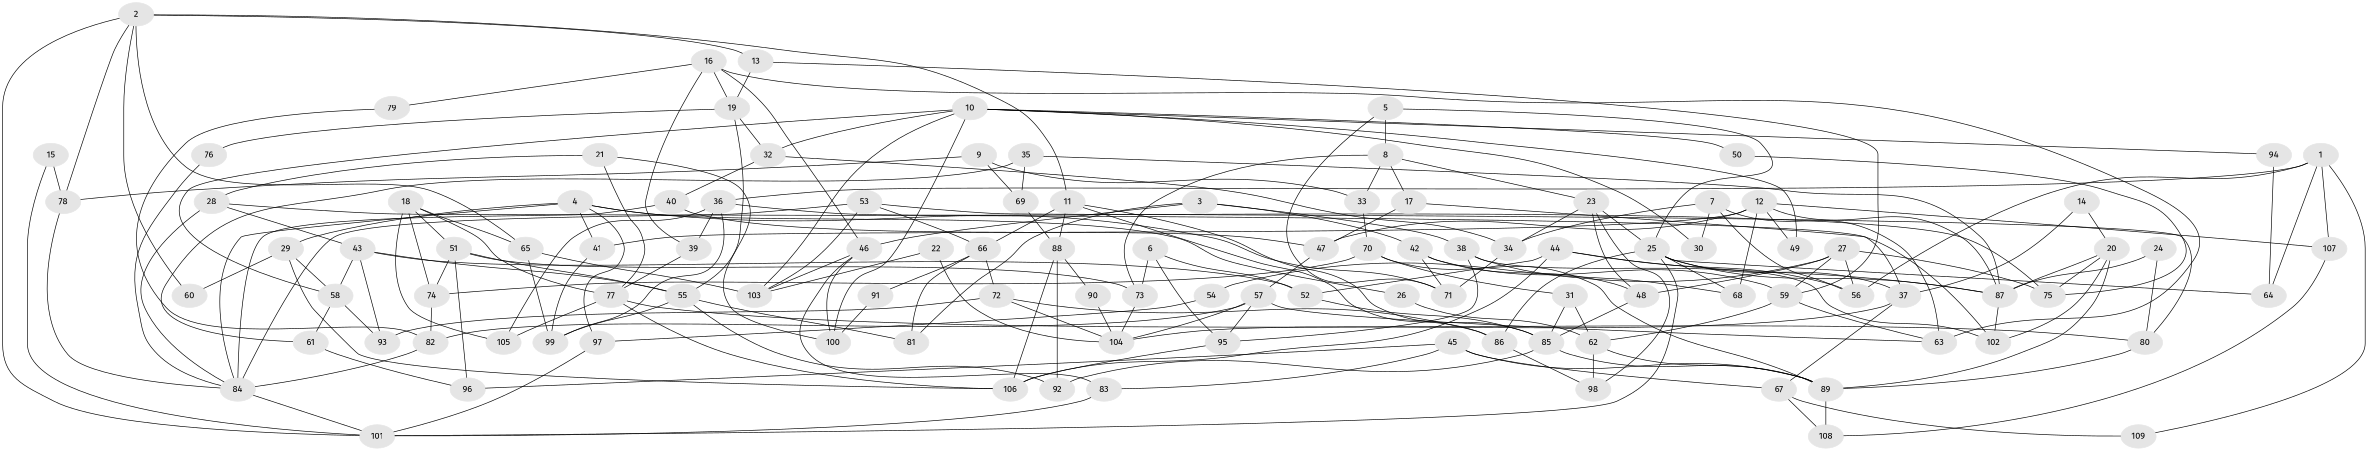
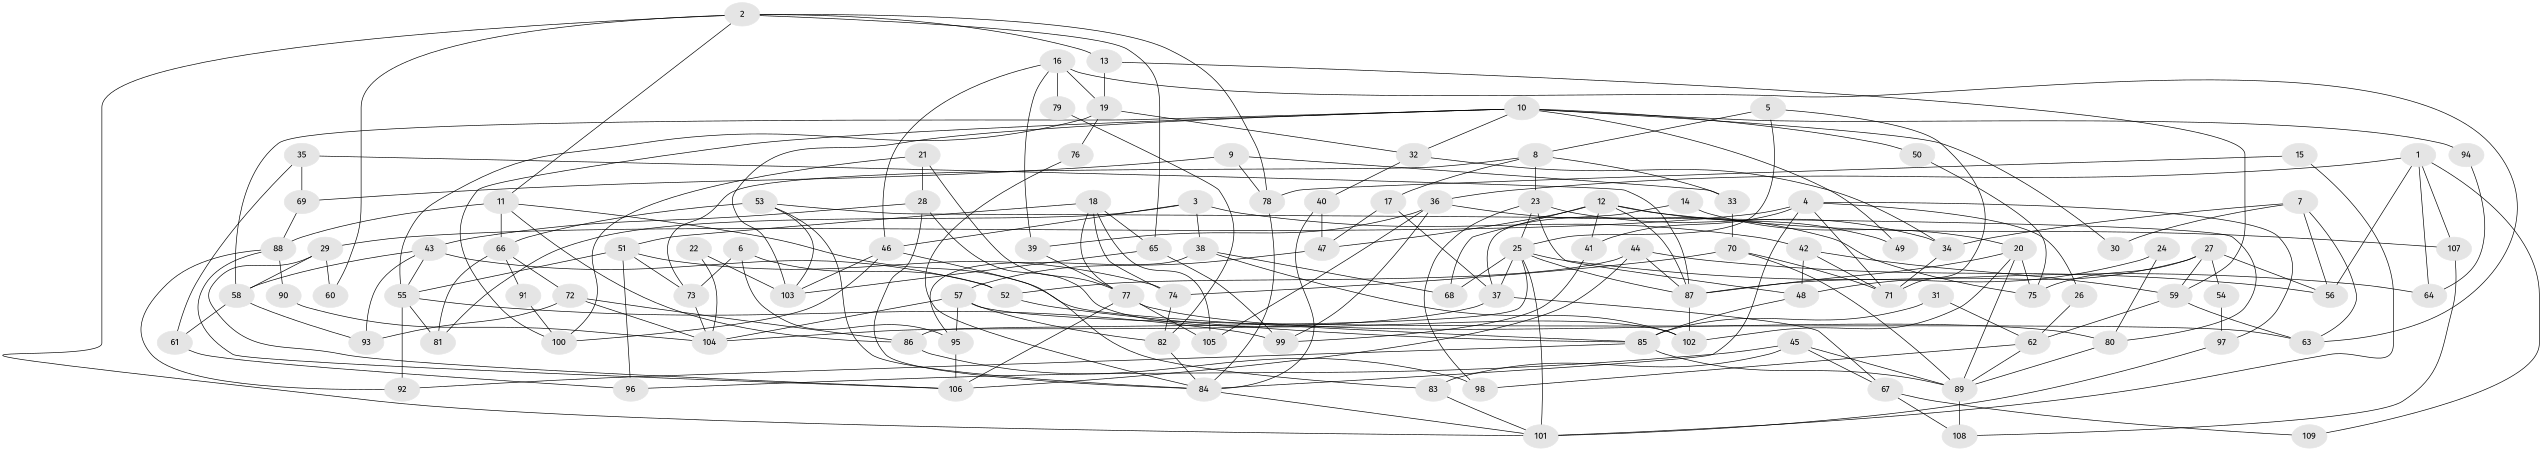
  graph {
    fontname="Fira Sans"
    node [color=gray90 fontname="Fira Sans" style=filled]
    edge [fontname="Fira Sans"]
    1
    36
    56
    64
    107
    109
    39
    105
    75
    99
    108
    2
    11
    13
    60
    65
    78
    101
    66
    85
    86
    88
    19
    59
    103
    84
    3
    38
    42
    46
    81
    95
    68
    102
    71
    48
    100
    83
    4
    26
    29
    41
    97
    62
    58
    106
    5
    8
    25
    73
    17
    23
    33
    87
    37
    6
    52
    104
    7
    30
    34
    63
    47
    98
    70
    9
    69
    10
    32
    49
    50
    94
    40
    61
    93
    72
    91
    89
    92
    90
    12
    57
    55
    76
    14
    20
    67
    15
    16
    79
    77
    82
    18
    51
    74
    96
    80
    21
    28
    43
    22
    24
    27
    54
    31
    35
    44
    45
    53
    1 -- 36
    1 -- 56
    1 -- 64
    1 -- 107
    1 -- 109
    36 -- 39
    36 -- 105
    36 -- 75
    36 -- 99
    107 -- 108
    39 -- 77
    2 -- 11
    2 -- 13
    2 -- 60
    2 -- 65
    2 -- 78
    2 -- 101
    11 -- 66
    11 -- 85
    11 -- 86
    11 -- 88
    13 -- 19
    13 -- 59
    65 -- 99
    65 -- 103
    78 -- 84
    66 -- 81
    66 -- 72
    66 -- 91
    85 -- 89
    85 -- 92
    86 -- 98
    88 -- 106
    88 -- 92
    88 -- 90
    19 -- 32
    19 -- 55
    19 -- 76
    59 -- 62
    59 -- 63
    84 -- 101
    3 -- 38
    3 -- 42
    3 -- 46
    3 -- 81
    38 -- 95
    38 -- 68
    38 -- 102
    42 -- 59
    42 -- 71
    42 -- 48
    46 -- 103
    46 -- 100
    46 -- 83
    95 -- 106
    48 -- 85
    83 -- 101
    4 -- 84
    4 -- 71
    4 -- 26
    4 -- 29
    4 -- 41
    4 -- 97
    26 -- 62
    29 -- 60
    29 -- 58
    29 -- 106
    41 -- 99
    97 -- 101
    62 -- 98
    62 -- 89
    58 -- 61
    58 -- 93
    5 -- 71
    5 -- 8
    5 -- 25
    8 -- 73
    8 -- 17
    8 -- 23
    8 -- 33
    25 -- 64
    25 -- 101
    25 -- 86
    25 -- 68
    25 -- 87
    25 -- 37
    73 -- 104
    17 -- 37
    17 -- 47
    23 -- 48
    23 -- 25
    23 -- 34
    23 -- 98
    33 -- 70
    87 -- 102
    37 -- 104
    37 -- 67
    6 -- 95
    6 -- 73
    6 -- 52
    52 -- 85
    7 -- 56
    7 -- 30
    7 -- 34
    7 -- 63
    34 -- 71
    47 -- 57
-   70 -- 31
+   70 -- 71
    70 -- 89
    70 -- 74
    9 -- 78
    9 -- 33
    9 -- 69
    69 -- 88
    10 -- 103
    10 -- 100
    10 -- 58
    10 -- 30
    10 -- 32
    10 -- 49
    10 -- 50
    10 -- 94
    32 -- 34
    32 -- 40
    50 -- 75
    94 -- 64
    40 -- 84
    40 -- 47
    61 -- 96
    72 -- 86
    72 -- 104
    72 -- 93
    91 -- 100
    89 -- 108
    90 -- 104
    12 -- 107
    12 -- 68
    12 -- 41
    12 -- 87
    12 -- 47
    12 -- 49
    57 -- 95
    57 -- 104
    57 -- 63
    57 -- 82
    55 -- 99
    55 -- 81
    55 -- 92
    76 -- 84
    14 -- 37
    14 -- 20
    20 -- 75
    20 -- 102
    20 -- 87
    20 -- 89
    67 -- 109
    67 -- 108
    15 -- 78
    15 -- 101
    16 -- 39
    16 -- 19
    16 -- 46
    16 -- 63
    16 -- 79
    79 -- 82
    77 -- 105
    77 -- 106
    77 -- 80
    82 -- 84
    18 -- 105
    18 -- 65
    18 -- 77
    18 -- 51
    18 -- 74
    51 -- 73
    51 -- 55
    51 -- 74
    51 -- 96
    74 -- 82
    80 -- 89
    21 -- 100
    21 -- 77
    21 -- 28
    28 -- 84
    28 -- 102
    28 -- 43
    43 -- 58
    43 -- 52
    43 -- 93
    43 -- 55
    22 -- 103
    22 -- 104
    24 -- 87
    24 -- 80
    27 -- 56
    27 -- 75
    27 -- 59
    27 -- 48
    27 -- 54
    54 -- 97
    31 -- 85
    31 -- 62
    35 -- 87
    35 -- 69
    35 -- 61
    44 -- 56
    44 -- 106
    44 -- 87
    44 -- 52
    45 -- 83
    45 -- 89
    45 -- 67
    45 -- 96
    53 -- 66
    53 -- 103
    53 -- 84
    53 -- 80
  }
